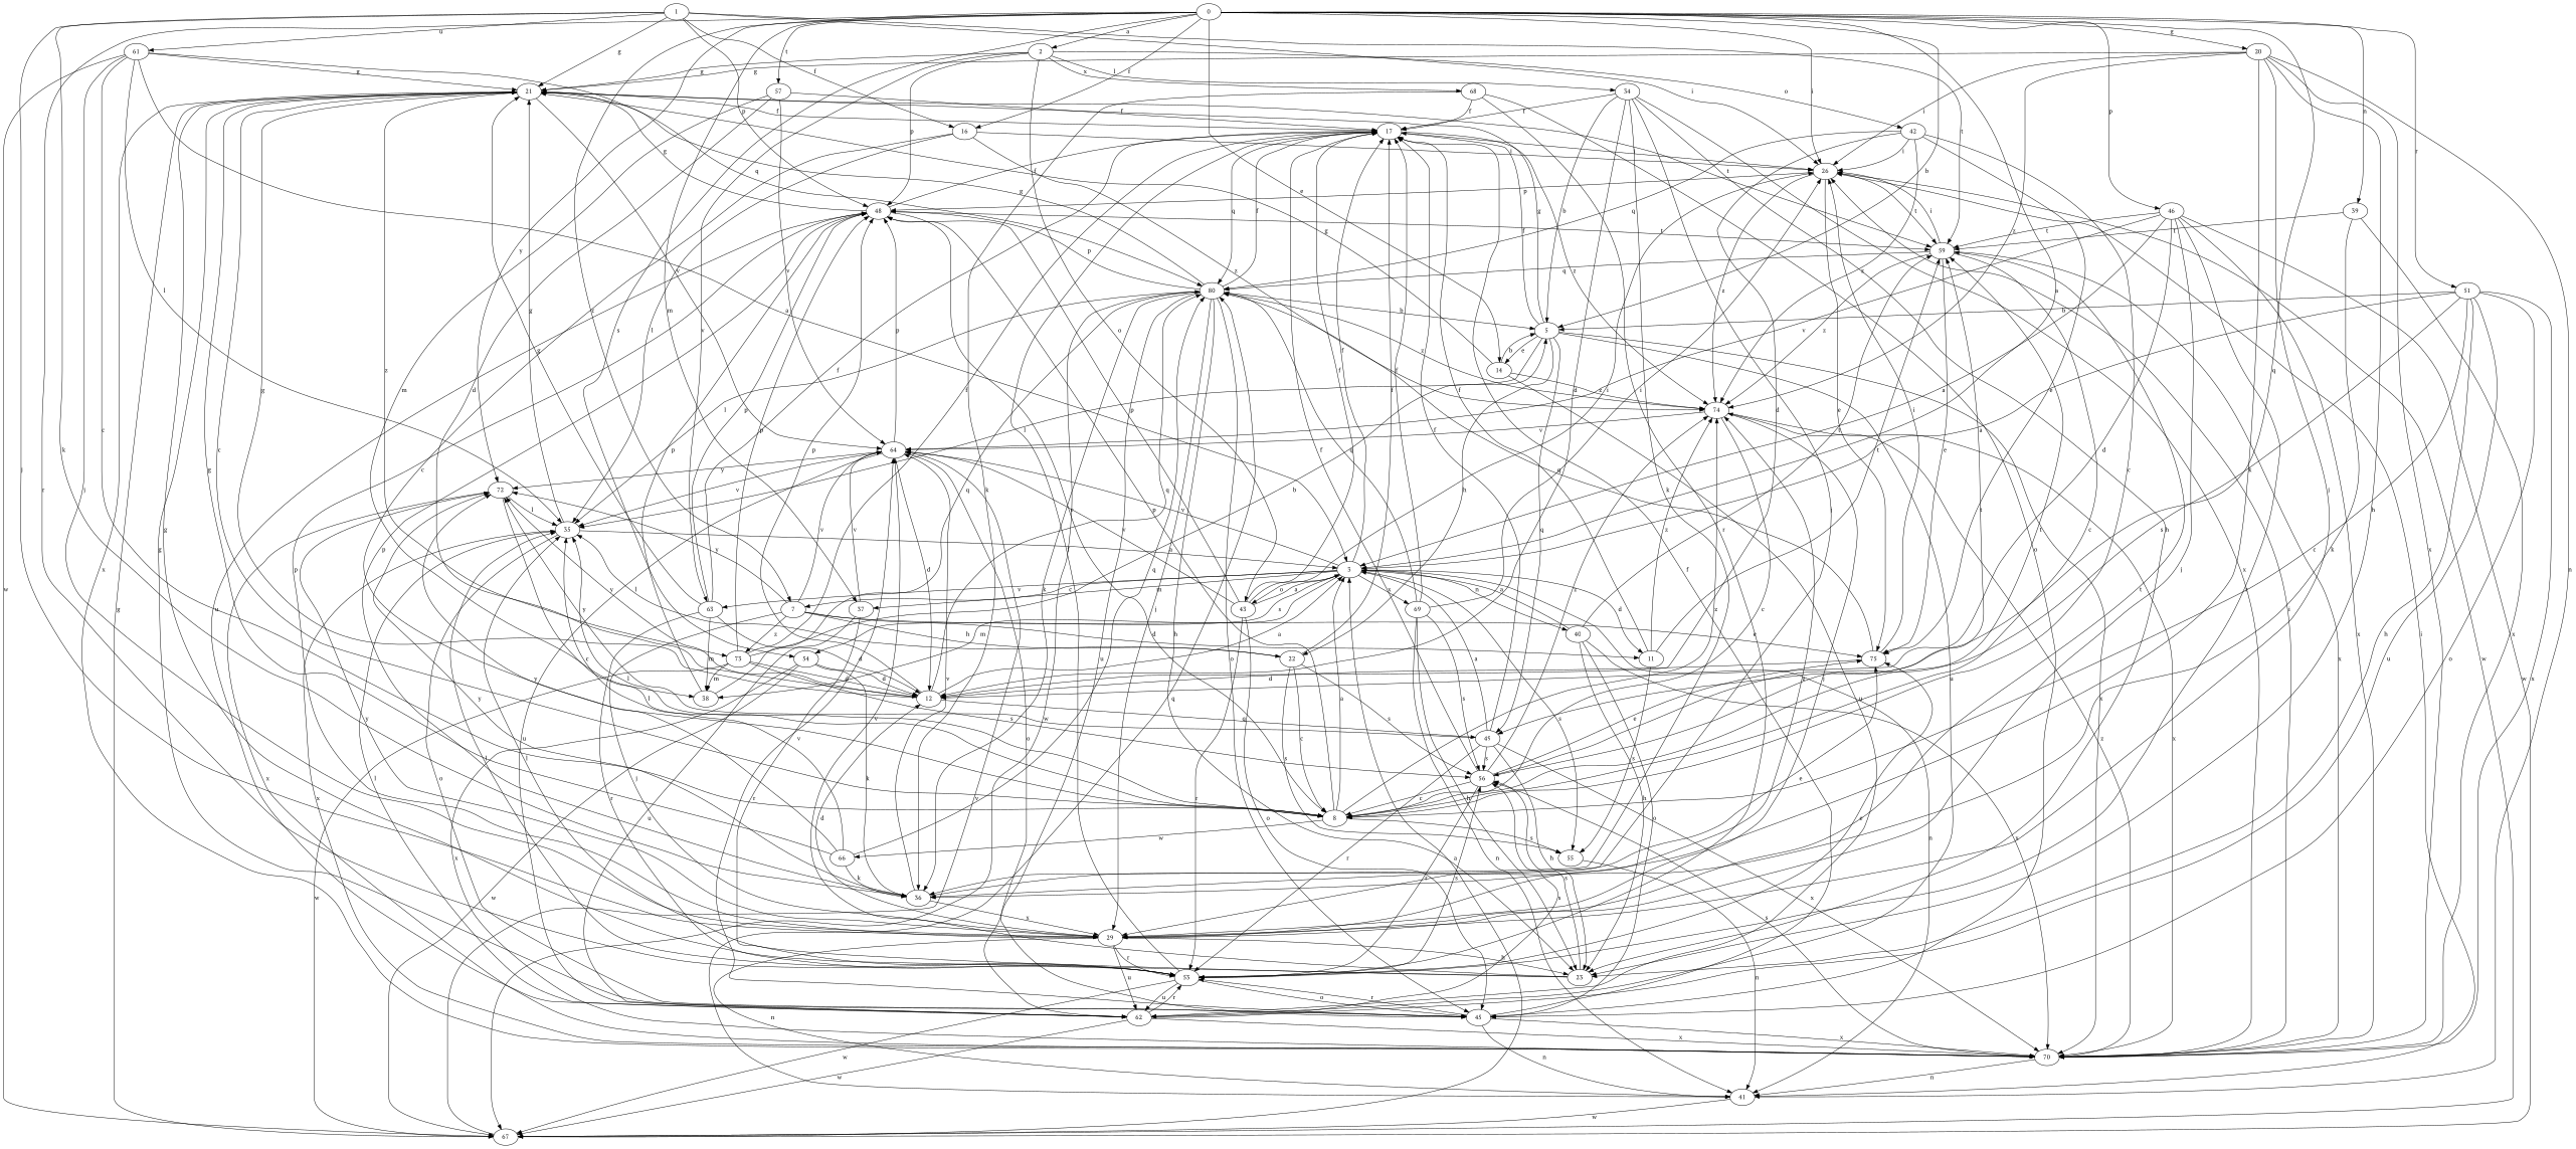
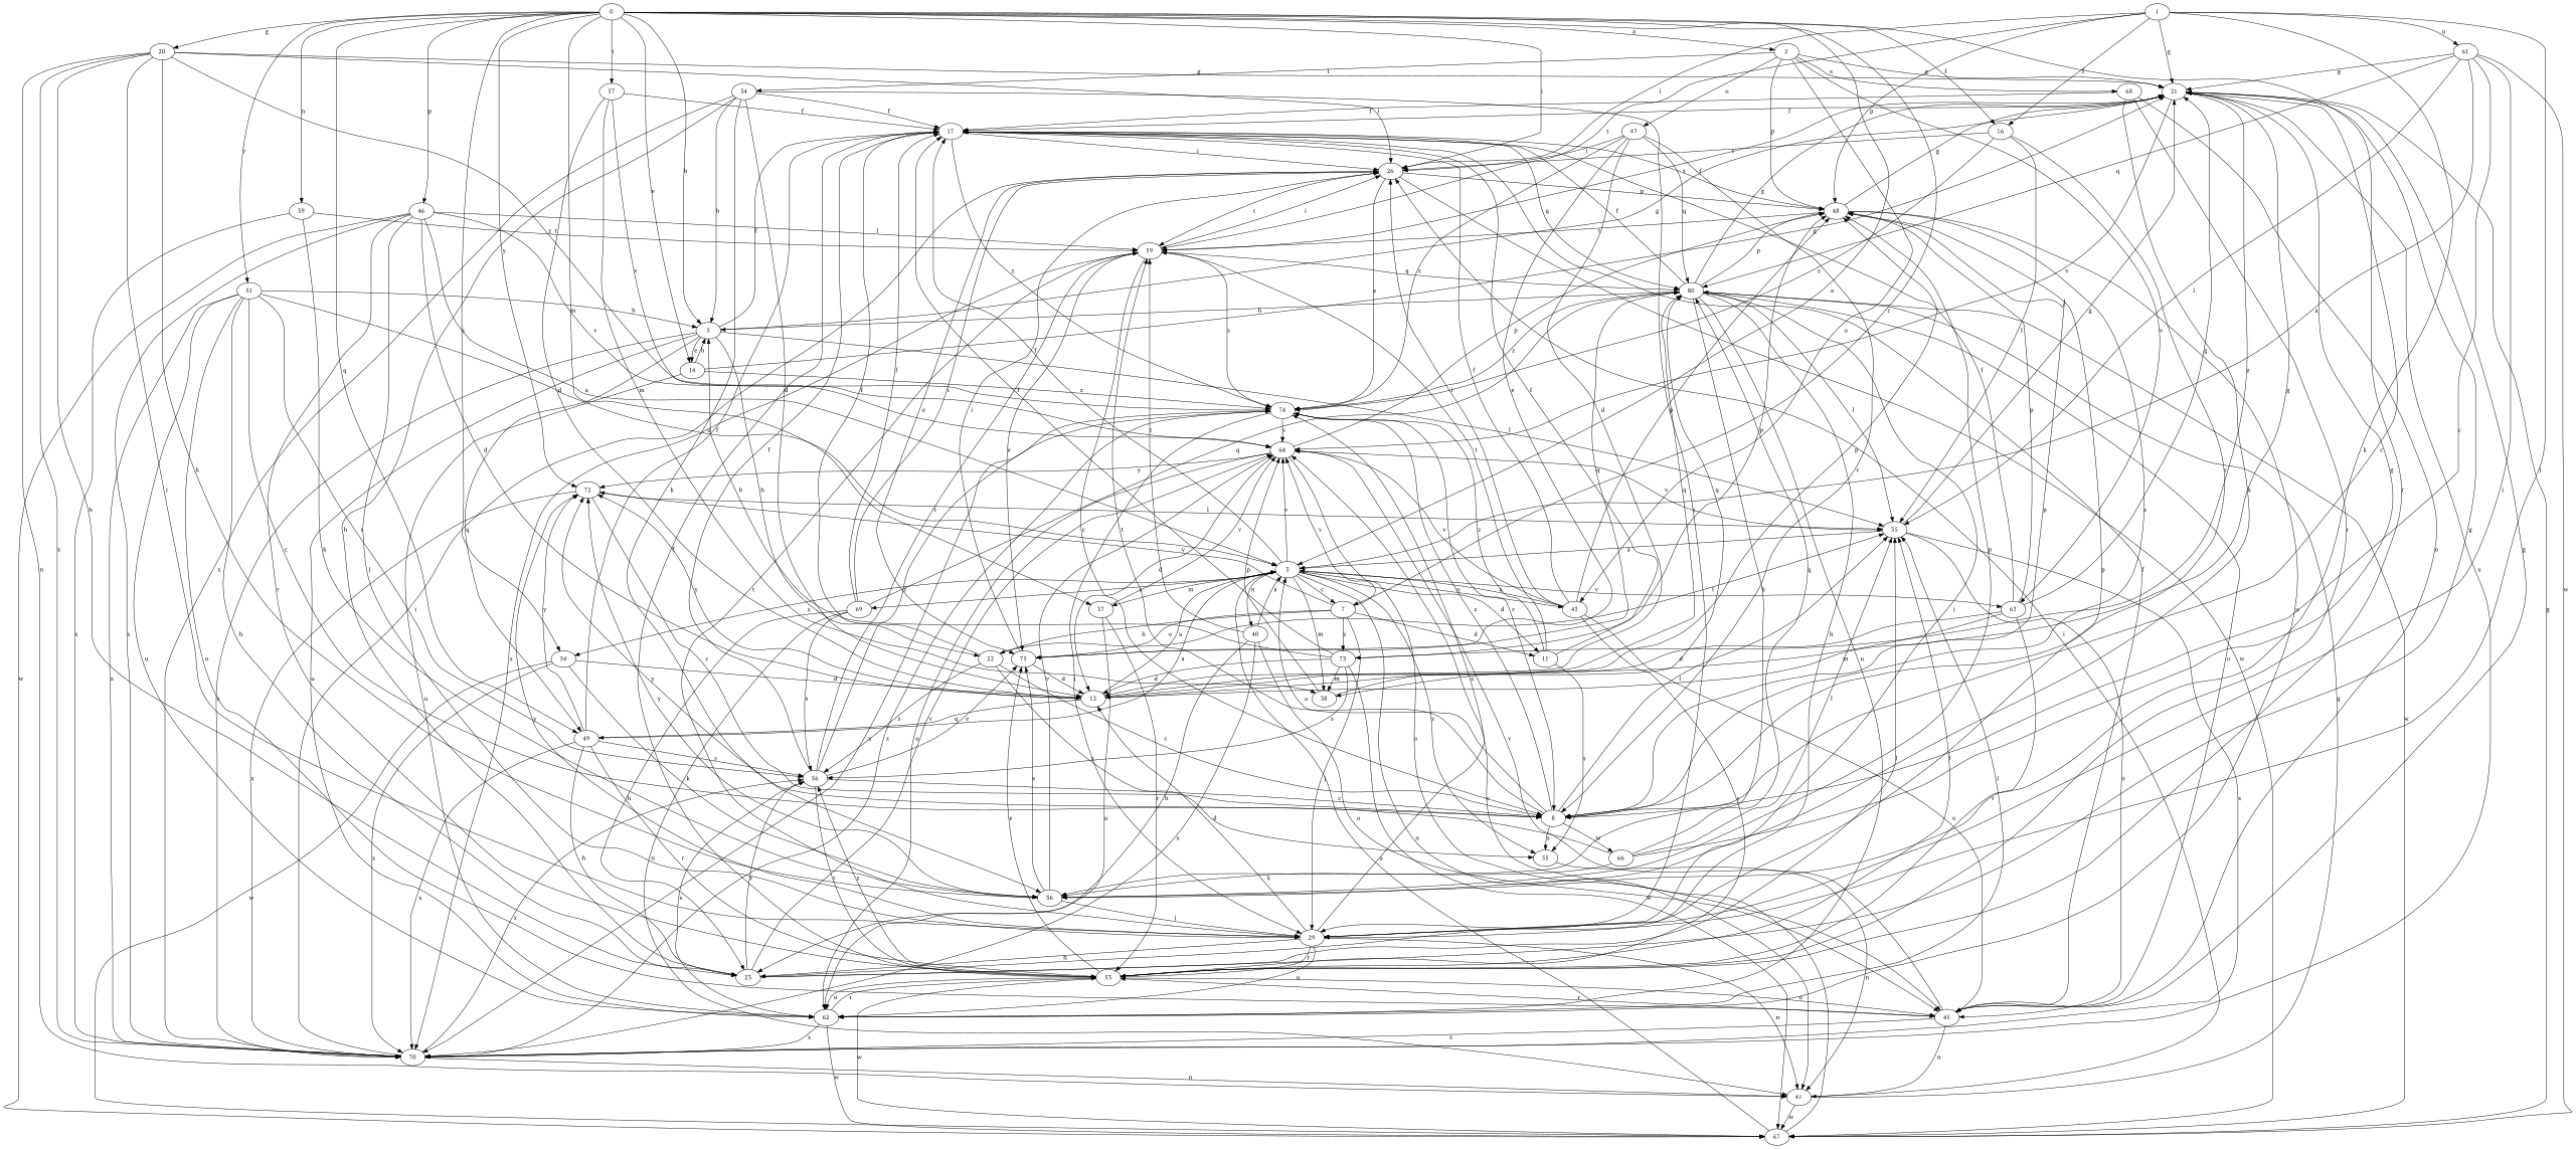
  strict digraph {
    fontname="PT Serif"
    node [fontname="PT Serif"]
    edge [fontname="PT Serif"]
    0
    2
    3
    5
    7
    14
    16
    20
    26
    37
    39
    46
    49
    51
    53
    54
    57
    72
    21
    48
    34
    42
    43
    63
    68
    11
    17
    38
    40
    41
    55
    64
    69
    22
    35
    62
    70
    29
    73
    n40 [label=75]
    74
    8
    n43 [label=36]
    23
    59
    67
    12
    56
    45
    1
    61
    n52 [label=80]
    66
    0 -> 2 [label=a]
    0 -> 3 [label=a]
    0 -> 5 [label=b]
    0 -> 7 [label=c]
    0 -> 14 [label=e]
    0 -> 16 [label=f]
    0 -> 20 [label=g]
    0 -> 26 [label=i]
    0 -> 37 [label=m]
    0 -> 39 [label=n]
    0 -> 46 [label=p]
    0 -> 49 [label=q]
    0 -> 51 [label=r]
    0 -> 53 [label=r]
    0 -> 54 [label=s]
    0 -> 57 [label=t]
    0 -> 72 [label=y]
    2 -> 21 [label=g]
    2 -> 48 [label=p]
    2 -> 34 [label=l]
    2 -> 42 [label=o]
    2 -> 43 [label=o]
    2 -> 63 [label=v]
    2 -> 68 [label=x]
    3 -> 7 [label=c]
    3 -> 37 [label=m]
    3 -> 54 [label=s]
    3 -> 43 [label=o]
    3 -> 63 [label=v]
    3 -> 11 [label=d]
    3 -> 17 [label=f]
    3 -> 38 [label=m]
    3 -> 40 [label=n]
    3 -> 41 [label=n]
    3 -> 55 [label=s]
    3 -> 64 [label=v]
    3 -> 69 [label=x]
    5 -> 14 [label=e]
    5 -> 49 [label=q]
    5 -> 21 [label=g]
    5 -> 17 [label=f]
    5 -> 22 [label=h]
    5 -> 35 [label=l]
    5 -> 62 [label=u]
    5 -> 70 [label=x]
    7 -> 72 [label=y]
    7 -> 11 [label=d]
    7 -> 64 [label=v]
    7 -> 22 [label=h]
    7 -> 29 [label=j]
    7 -> 73 [label=z]
    7 -> n40 [label=e]
    14 -> 5 [label=b]
    14 -> 21 [label=g]
    14 -> 62 [label=u]
    14 -> 74 [label=z]
    16 -> 26 [label=i]
    16 -> 35 [label=l]
    16 -> 74 [label=z]
    16 -> 8 [label=c]
    20 -> 26 [label=i]
    20 -> 21 [label=g]
    20 -> 41 [label=n]
    20 -> 70 [label=x]
    20 -> 29 [label=j]
    20 -> 74 [label=z]
    20 -> n43 [label=k]
    20 -> 23 [label=h]
    26 -> 48 [label=p]
    26 -> n40 [label=e]
    26 -> 74 [label=z]
    26 -> 59 [label=t]
    26 -> 67 [label=w]
    37 -> 53 [label=r]
    37 -> 64 [label=v]
    37 -> 62 [label=u]
    39 -> 70 [label=x]
    39 -> n43 [label=k]
    39 -> 59 [label=t]
    46 -> 3 [label=a]
    46 -> 53 [label=r]
    46 -> 64 [label=v]
    46 -> 70 [label=x]
    46 -> 29 [label=j]
-   46 -> 59 [label=t]
+   46 -> 59 [label=l]
    46 -> 67 [label=w]
    46 -> 12 [label=d]
    49 -> 3 [label=a]
    49 -> 53 [label=r]
    49 -> 72 [label=y]
    49 -> 17 [label=f]
    49 -> 70 [label=x]
    49 -> 23 [label=h]
    49 -> 56 [label=s]
    51 -> 3 [label=a]
    51 -> 5 [label=b]
    51 -> 62 [label=u]
    51 -> 70 [label=x]
    51 -> 8 [label=c]
    51 -> 23 [label=h]
    51 -> 56 [label=s]
    51 -> 45 [label=o]
    53 -> 17 [label=f]
    53 -> 35 [label=l]
    53 -> 62 [label=u]
    53 -> n40 [label=e]
    53 -> 67 [label=w]
    53 -> 56 [label=s]
    53 -> 45 [label=o]
    54 -> 70 [label=x]
    54 -> n43 [label=k]
    54 -> 67 [label=w]
    54 -> 12 [label=d]
    57 -> 17 [label=f]
    57 -> 38 [label=m]
    57 -> 64 [label=v]
    57 -> 12 [label=d]
    72 -> 35 [label=l]
    72 -> 70 [label=x]
    72 -> 8 [label=c]
    21 -> 17 [label=f]
    21 -> 64 [label=v]
    21 -> 70 [label=x]
    21 -> 73 [label=z]
    21 -> 8 [label=c]
    21 -> 59 [label=t]
    48 -> 21 [label=g]
    48 -> 17 [label=f]
    48 -> 62 [label=u]
    48 -> 8 [label=c]
    48 -> 59 [label=t]
    34 -> 5 [label=b]
    34 -> 17 [label=f]
    34 -> 70 [label=x]
    34 -> 29 [label=j]
    34 -> n43 [label=k]
    34 -> 23 [label=h]
    34 -> 12 [label=d]
    42 -> 26 [label=i]
    42 -> n40 [label=e]
    42 -> 74 [label=z]
    42 -> 8 [label=c]
    42 -> 12 [label=d]
    42 -> n52 [label=q]
    43 -> 3 [label=a]
    43 -> 26 [label=i]
    43 -> 53 [label=r]
    43 -> 48 [label=p]
    43 -> 17 [label=f]
    43 -> 64 [label=v]
    43 -> 45 [label=o]
    63 -> 53 [label=r]
    63 -> 21 [label=g]
    63 -> 48 [label=p]
    63 -> 17 [label=f]
    63 -> 38 [label=m]
    63 -> 12 [label=d]
    68 -> 53 [label=r]
    68 -> 17 [label=f]
    68 -> n43 [label=k]
    68 -> 45 [label=o]
    11 -> 17 [label=f]
    11 -> 55 [label=s]
    11 -> 74 [label=z]
    11 -> 59 [label=t]
    17 -> 26 [label=i]
    17 -> 74 [label=z]
    17 -> n52 [label=q]
-   38 -> 48 [label=p]
+   38 -> 64 [label=p]
    38 -> n52 [label=q]
    40 -> 3 [label=a]
    40 -> 70 [label=x]
    40 -> 23 [label=h]
    40 -> 59 [label=t]
    40 -> 45 [label=o]
    41 -> 26 [label=i]
    41 -> 67 [label=w]
    41 -> n52 [label=q]
    55 -> 41 [label=n]
    64 -> 72 [label=y]
    64 -> 48 [label=p]
    64 -> 35 [label=v]
    64 -> 62 [label=u]
    64 -> 12 [label=d]
    64 -> 45 [label=o]
    69 -> 26 [label=i]
    69 -> 17 [label=f]
    69 -> 41 [label=n]
    69 -> 23 [label=h]
    69 -> 56 [label=s]
    69 -> n52 [label=q]
    22 -> 17 [label=f]
    22 -> 55 [label=s]
    22 -> 35 [label=l]
    22 -> 8 [label=c]
    22 -> 56 [label=s]
    35 -> 3 [label=a]
    35 -> 21 [label=g]
    35 -> 70 [label=x]
    35 -> 45 [label=o]
    62 -> 53 [label=r]
    62 -> 35 [label=l]
    62 -> 70 [label=x]
    62 -> 67 [label=w]
    62 -> 56 [label=s]
    70 -> 26 [label=i]
    70 -> 41 [label=n]
    70 -> 74 [label=z]
    70 -> 56 [label=s]
    29 -> 53 [label=r]
    29 -> 72 [label=y]
    29 -> 48 [label=p]
    29 -> 41 [label=n]
    29 -> 62 [label=u]
    29 -> 74 [label=z]
    29 -> 23 [label=h]
    29 -> 59 [label=t]
    29 -> 12 [label=d]
    73 -> 5 [label=b]
    73 -> 48 [label=p]
    73 -> 17 [label=f]
    73 -> 38 [label=m]
    73 -> 67 [label=w]
    73 -> 12 [label=d]
    73 -> 56 [label=s]
    n40 -> 26 [label=i]
    n40 -> 12 [label=d]
    n40 -> n52 [label=q]
    74 -> 64 [label=v]
    74 -> 70 [label=x]
    74 -> 29 [label=j]
    74 -> 8 [label=c]
    8 -> 3 [label=a]
    8 -> 48 [label=p]
    8 -> 55 [label=s]
    8 -> 35 [label=l]
    8 -> 74 [label=z]
    8 -> 59 [label=t]
    8 -> 66 [label=w]
    n43 -> 72 [label=y]
    n43 -> 48 [label=p]
    n43 -> 64 [label=v]
-   n43 -> 29 [label=x]
+   n43 -> 29 [label=j]
    n43 -> n40 [label=e]
    23 -> 21 [label=g]
    23 -> 64 [label=v]
    23 -> 35 [label=l]
    23 -> 56 [label=s]
    59 -> 26 [label=i]
    59 -> 70 [label=x]
    59 -> n40 [label=e]
    59 -> 74 [label=z]
    59 -> 8 [label=c]
    59 -> n52 [label=q]
    67 -> 3 [label=a]
    67 -> 21 [label=g]
    67 -> 64 [label=v]
    12 -> 3 [label=a]
    12 -> 49 [label=q]
    12 -> 72 [label=y]
    12 -> 21 [label=g]
    12 -> 48 [label=p]
    12 -> n52 [label=q]
    56 -> 53 [label=r]
    56 -> 17 [label=f]
    56 -> n40 [label=e]
    56 -> 74 [label=z]
    56 -> 8 [label=c]
    56 -> 59 [label=t]
    45 -> 53 [label=r]
    45 -> 21 [label=g]
    45 -> 17 [label=f]
    45 -> 41 [label=n]
    45 -> 64 [label=v]
    45 -> 70 [label=x]
    1 -> 16 [label=f]
    1 -> 26 [label=i]
    1 -> 21 [label=g]
    1 -> 48 [label=p]
    1 -> 29 [label=j]
    1 -> n43 [label=k]
    1 -> 59 [label=t]
    1 -> 61 [label=u]
    61 -> 3 [label=a]
    61 -> 21 [label=g]
    61 -> 35 [label=l]
    61 -> 29 [label=j]
    61 -> 8 [label=c]
    61 -> 67 [label=w]
    61 -> n52 [label=q]
    n52 -> 5 [label=b]
    n52 -> 21 [label=g]
    n52 -> 48 [label=p]
    n52 -> 17 [label=f]
    n52 -> 35 [label=l]
    n52 -> 62 [label=u]
    n52 -> 29 [label=j]
    n52 -> 74 [label=z]
    n52 -> n43 [label=k]
    n52 -> 23 [label=h]
    n52 -> 67 [label=w]
    n52 -> 45 [label=o]
    66 -> 72 [label=y]
    66 -> 21 [label=g]
    66 -> 35 [label=l]
    66 -> n43 [label=k]
    66 -> n52 [label=q]
  }
